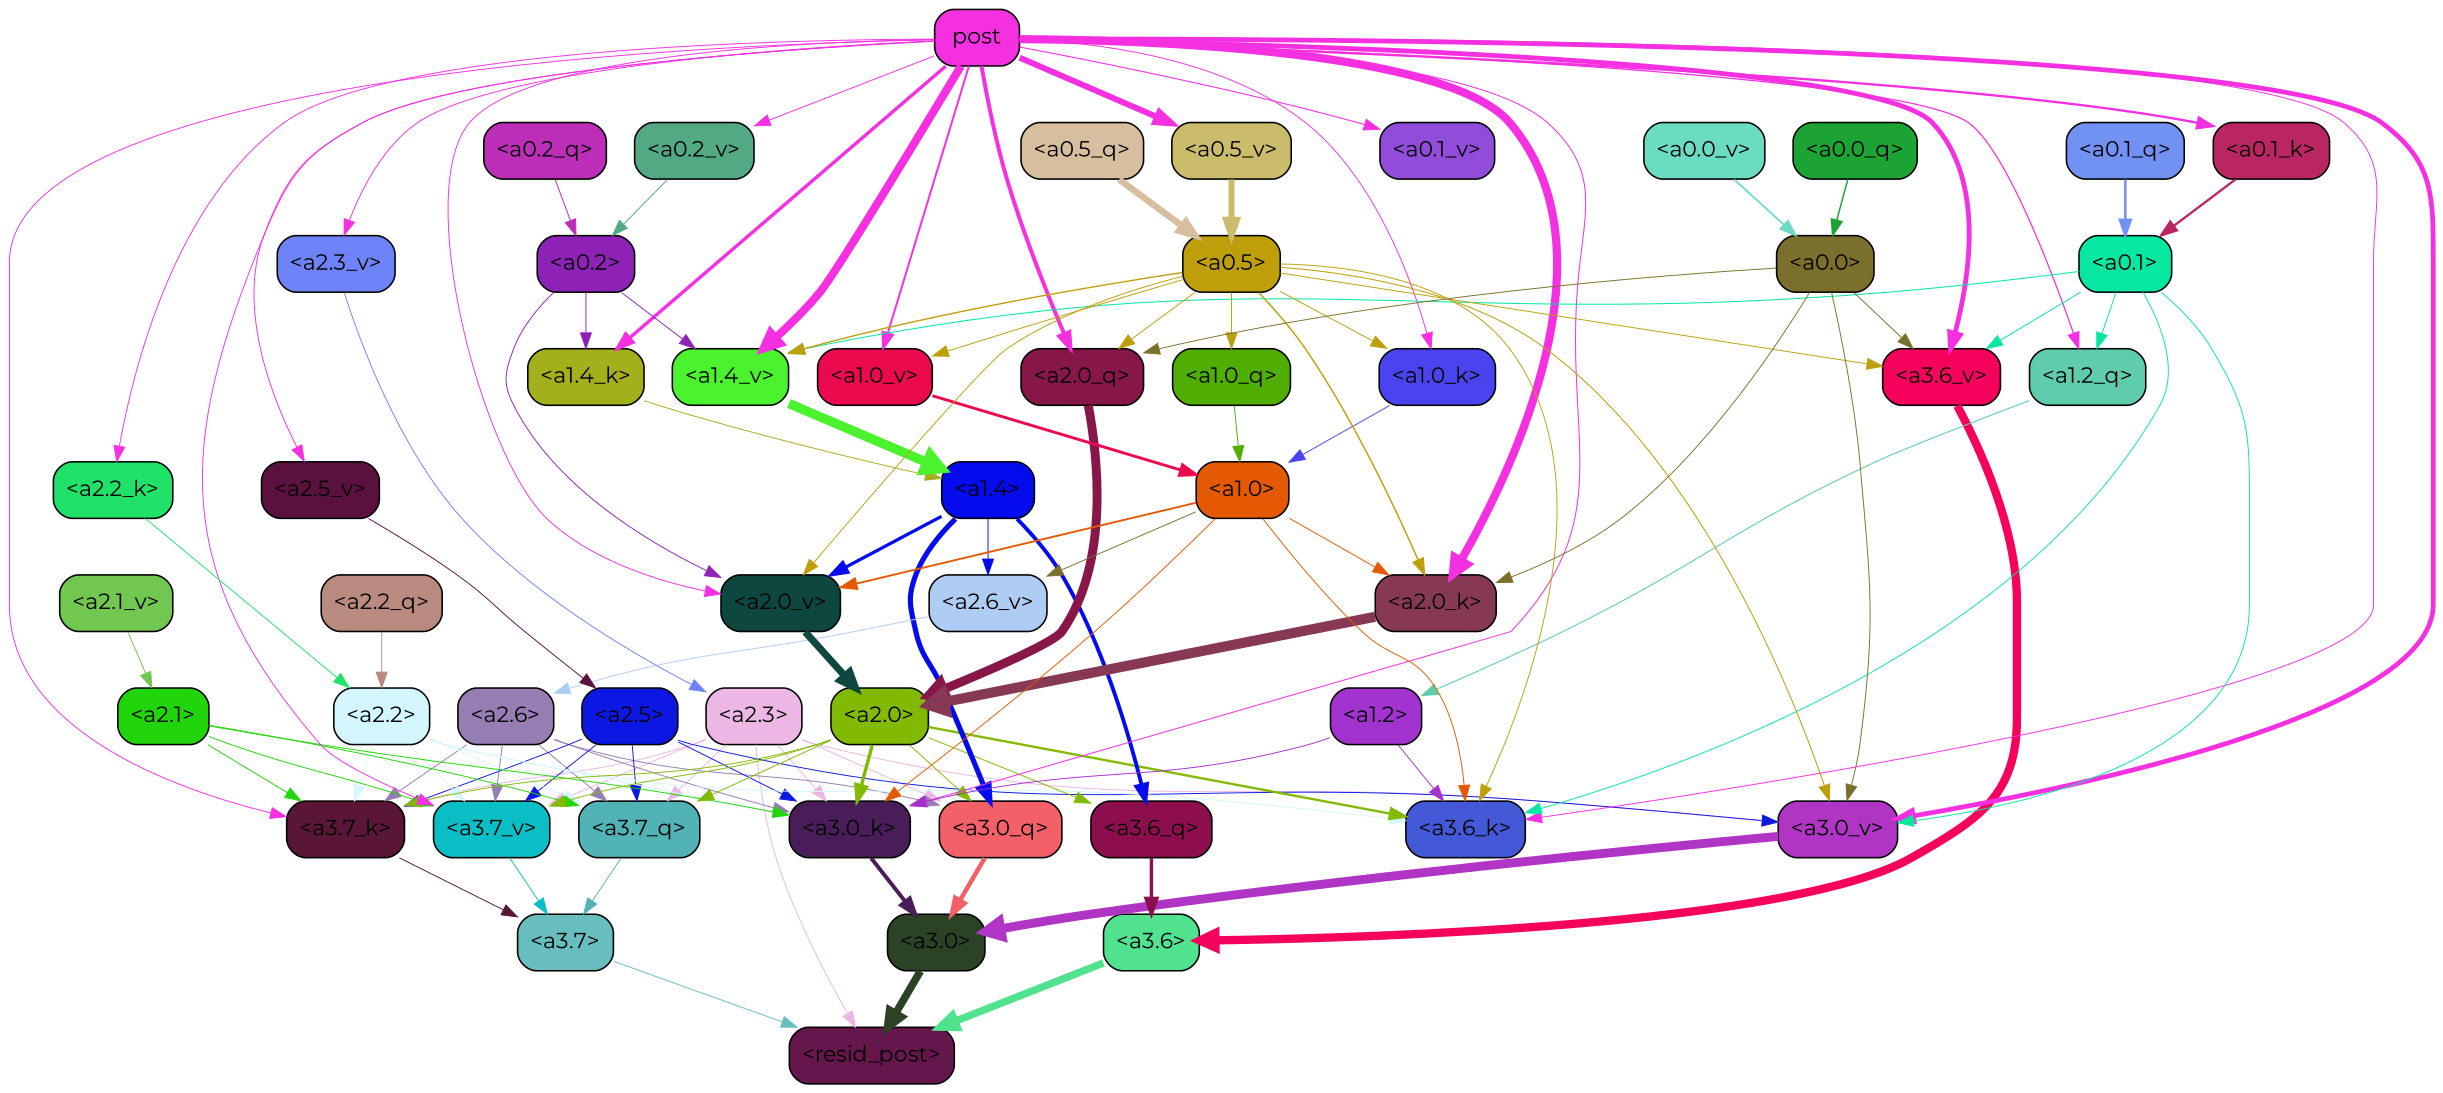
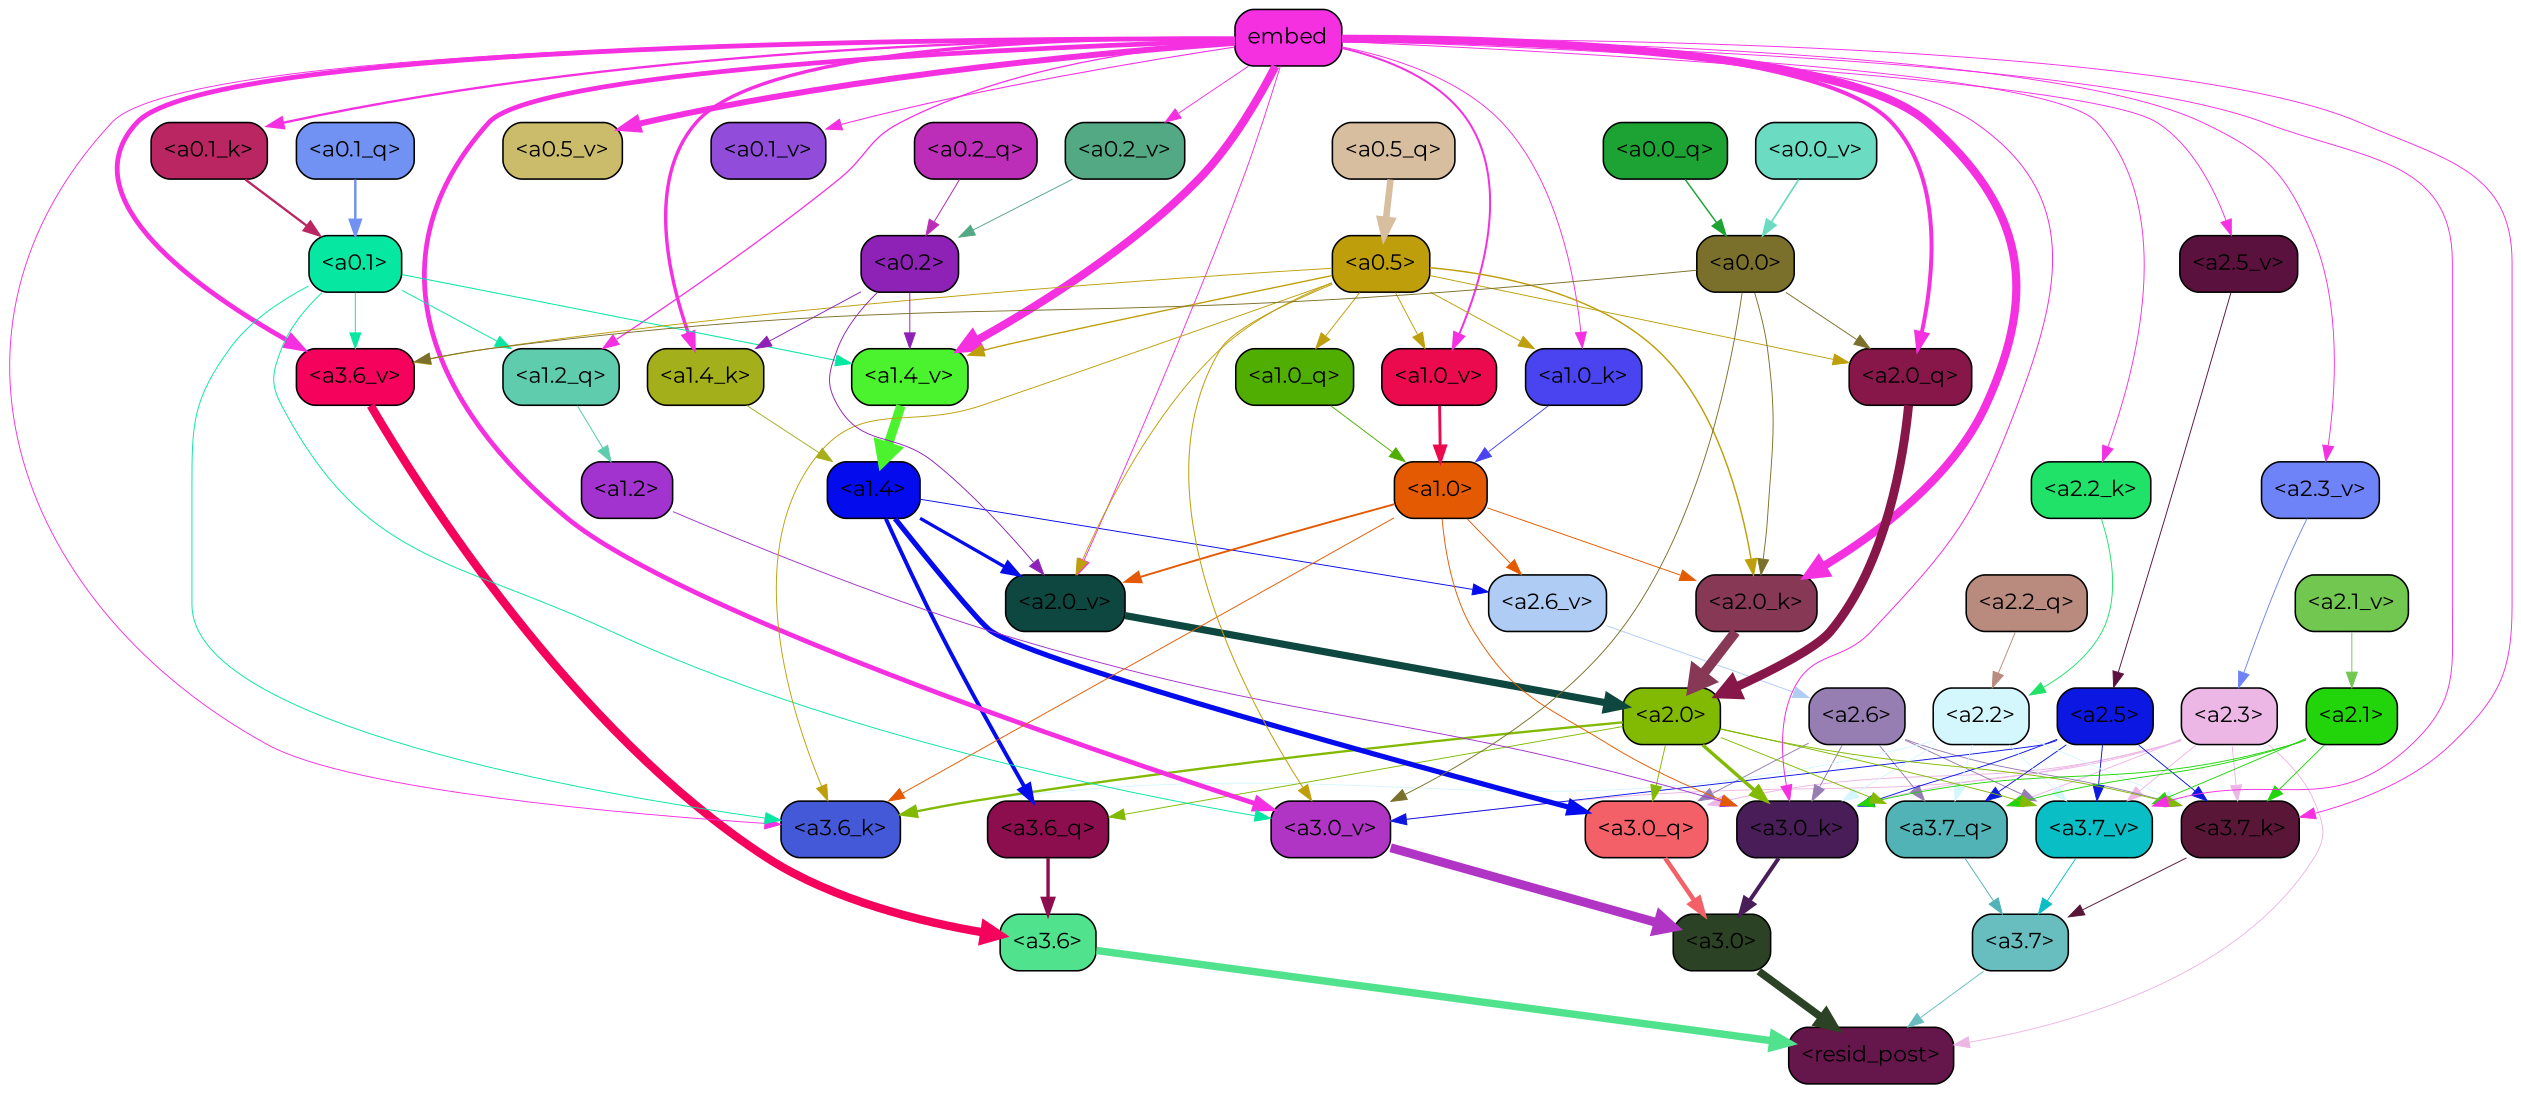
  strict digraph {
    fontname=Montserrat
    splines=true
    node [color=black fontname=Montserrat shape=box style="filled, rounded"]
    edge [color="#f430e1" fontname=Montserrat penwidth=0.6]
    "<a3.7>" [fillcolor="#68bebf"]
    "<resid_post>" [fillcolor="#65164a"]
    "<a3.6>" [fillcolor="#51e28d"]
    "<a3.0>" [fillcolor="#2b4224"]
    "<a2.3>" [fillcolor="#ecb6e5"]
    "<a3.7_q>" [fillcolor="#51b3b5"]
    "<a3.0_q>" [fillcolor="#f46068"]
    "<a3.7_k>" [fillcolor="#591636"]
    "<a3.0_k>" [fillcolor="#491d58"]
    "<a3.7_v>" [fillcolor="#0abec5"]
    "<a3.0_v>" [fillcolor="#b035c5"]
    "<a3.6_q>" [fillcolor="#8c0e4e"]
    "<a3.6_k>" [fillcolor="#4359d8"]
    "<a3.6_v>" [fillcolor="#f4025c"]
    "<a2.6>" [fillcolor="#967db2"]
    "<a2.5>" [fillcolor="#0c18e2"]
    "<a2.2>" [fillcolor="#d4f6fd"]
    "<a2.1>" [fillcolor="#22d40a"]
    "<a2.0>" [fillcolor="#82ba03"]
    "<a1.4>" [fillcolor="#040bed"]
    "<a2.6_v>" [fillcolor="#afcdf4"]
    "<a2.0_v>" [fillcolor="#0e4740"]
-   embed [fillcolor="#f430e1" label=post]
+   embed [fillcolor="#f430e1"]
    "<a2.0_q>" [fillcolor="#871749"]
    "<a2.2_k>" [fillcolor="#20e268"]
    "<a2.0_k>" [fillcolor="#863854"]
    "<a2.5_v>" [fillcolor="#5a113e"]
    "<a2.3_v>" [fillcolor="#6f83f8"]
    "<a1.2_q>" [fillcolor="#5fcdad"]
    "<a1.4_k>" [fillcolor="#a3af1b"]
    "<a1.0_k>" [fillcolor="#4944ef"]
    "<a1.4_v>" [fillcolor="#4bf32e"]
    "<a1.0_v>" [fillcolor="#ec0a4f"]
    "<a0.1_k>" [fillcolor="#ba2661"]
    "<a0.5_v>" [fillcolor="#cabc6b"]
    "<a0.2_v>" [fillcolor="#52a984"]
    "<a0.1_v>" [fillcolor="#914cda"]
    "<a1.2>" [fillcolor="#a233ce"]
    "<a1.0>" [fillcolor="#e45a02"]
    "<a0.1>" [fillcolor="#06e7a2"]
    "<a0.5>" [fillcolor="#be9f0b"]
    "<a0.2>" [fillcolor="#8e22b7"]
    "<a0.0_v>" [fillcolor="#6bdcc2"]
    "<a0.0>" [fillcolor="#7b702b"]
    "<a1.0_q>" [fillcolor="#50ae03"]
    "<a2.2_q>" [fillcolor="#b98a7e"]
    "<a2.1_v>" [fillcolor="#71c74f"]
    "<a0.5_q>" [fillcolor="#d7be9f"]
    "<a0.2_q>" [fillcolor="#bc2eb8"]
    "<a0.1_q>" [fillcolor="#7191f3"]
    "<a0.0_q>" [fillcolor="#1da334"]
    "<a3.7>" -> "<resid_post>" [color="#68bebf"]
    "<a3.6>" -> "<resid_post>" [color="#51e28d" penwidth=4.7534414529800415]
    "<a3.0>" -> "<resid_post>" [color="#2b4224" penwidth=4.898576855659485]
    "<a2.3>" -> "<resid_post>" [color="#ecb6e5"]
    "<a2.3>" -> "<a3.7_q>" [color="#ecb6e5"]
    "<a2.3>" -> "<a3.0_q>" [color="#ecb6e5"]
    "<a2.3>" -> "<a3.7_k>" [color="#ecb6e5"]
    "<a2.3>" -> "<a3.0_k>" [color="#ecb6e5"]
    "<a2.3>" -> "<a3.7_v>" [color="#ecb6e5"]
    "<a2.3>" -> "<a3.0_v>" [color="#ecb6e5"]
    "<a3.7_q>" -> "<a3.7>" [color="#51b3b5"]
    "<a3.0_q>" -> "<a3.0>" [color="#f46068" penwidth=2.870753765106201]
    "<a3.7_k>" -> "<a3.7>" [color="#591636"]
    "<a3.0_k>" -> "<a3.0>" [color="#491d58" penwidth=2.520303964614868]
    "<a3.7_v>" -> "<a3.7>" [color="#0abec5"]
    "<a3.0_v>" -> "<a3.0>" [color="#b035c5" penwidth=5.680712580680847]
    "<a3.6_q>" -> "<a3.6>" [color="#8c0e4e" penwidth=2.160832464694977]
    "<a3.6_v>" -> "<a3.6>" [color="#f4025c" penwidth=5.297133803367615]
    "<a2.6>" -> "<a3.7_q>" [color="#967db2"]
    "<a2.6>" -> "<a3.0_q>" [color="#967db2"]
    "<a2.6>" -> "<a3.7_k>" [color="#967db2"]
    "<a2.6>" -> "<a3.0_k>" [color="#967db2"]
    "<a2.6>" -> "<a3.7_v>" [color="#967db2"]
    "<a2.5>" -> "<a3.7_q>" [color="#0c18e2"]
    "<a2.5>" -> "<a3.7_k>" [color="#0c18e2"]
    "<a2.5>" -> "<a3.0_k>" [color="#0c18e2"]
    "<a2.5>" -> "<a3.7_v>" [color="#0c18e2"]
    "<a2.5>" -> "<a3.0_v>" [color="#0c18e2"]
    "<a2.2>" -> "<a3.7_q>" [color="#d4f6fd"]
    "<a2.2>" -> "<a3.7_k>" [color="#d4f6fd"]
    "<a2.2>" -> "<a3.0_k>" [color="#d4f6fd"]
    "<a2.2>" -> "<a3.7_v>" [color="#d4f6fd"]
    "<a2.2>" -> "<a3.6_k>" [color="#d4f6fd"]
    "<a2.1>" -> "<a3.7_q>" [color="#22d40a"]
    "<a2.1>" -> "<a3.7_k>" [color="#22d40a"]
    "<a2.1>" -> "<a3.0_k>" [color="#22d40a"]
    "<a2.1>" -> "<a3.7_v>" [color="#22d40a"]
    "<a2.0>" -> "<a3.7_q>" [color="#82ba03"]
    "<a2.0>" -> "<a3.0_q>" [color="#82ba03"]
    "<a2.0>" -> "<a3.7_k>" [color="#82ba03"]
    "<a2.0>" -> "<a3.0_k>" [color="#82ba03" penwidth=2.18752121925354]
    "<a2.0>" -> "<a3.7_v>" [color="#82ba03"]
    "<a2.0>" -> "<a3.6_q>" [color="#82ba03"]
    "<a2.0>" -> "<a3.6_k>" [color="#82ba03" penwidth=1.4957321882247925]
    "<a1.4>" -> "<a3.0_q>" [color="#040bed" penwidth=3.299744725227356]
    "<a1.4>" -> "<a3.6_q>" [color="#040bed" penwidth=2.4829938411712646]
    "<a1.4>" -> "<a2.6_v>" [color="#040bed"]
    "<a1.4>" -> "<a2.0_v>" [color="#040bed" penwidth=2.092592429369688]
    "<a2.6_v>" -> "<a2.6>" [color="#afcdf4"]
    "<a2.0_v>" -> "<a2.0>" [color="#0e4740" penwidth=4.5695202350616455]
    embed -> "<a3.7_k>"
    embed -> "<a3.0_k>" [penwidth=0.6394047290086746]
    embed -> "<a3.7_v>"
    embed -> "<a3.0_v>" [penwidth=3.0212591886520386]
    embed -> "<a3.6_k>"
    embed -> "<a3.6_v>" [penwidth=3.067279100418091]
    embed -> "<a2.0_v>"
    embed -> "<a2.0_q>" [penwidth=2.5355080366134644]
    embed -> "<a2.2_k>"
    embed -> "<a2.0_k>" [penwidth=5.2180726528167725]
    embed -> "<a2.5_v>"
    embed -> "<a2.3_v>"
    embed -> "<a1.2_q>" [penwidth=0.8094894886016846]
    embed -> "<a1.4_k>" [penwidth=2.1732678413391113]
    embed -> "<a1.0_k>"
    embed -> "<a1.4_v>" [penwidth=5.162249565124512]
    embed -> "<a1.0_v>" [penwidth=1.26457279920578]
    embed -> "<a0.1_k>" [penwidth=1.4836058616638184]
    embed -> "<a0.5_v>" [penwidth=3.8054766058921814]
    embed -> "<a0.2_v>"
    embed -> "<a0.1_v>" [penwidth=0.6855058670043945]
    "<a2.0_q>" -> "<a2.0>" [color="#871749" penwidth=5.681910276412964]
    "<a2.2_k>" -> "<a2.2>" [color="#20e268"]
    "<a2.0_k>" -> "<a2.0>" [color="#863854" penwidth=6.447777509689331]
    "<a2.5_v>" -> "<a2.5>" [color="#5a113e"]
    "<a2.3_v>" -> "<a2.3>" [color="#6f83f8"]
    "<a1.2_q>" -> "<a1.2>" [color="#5fcdad" penwidth=0.6769798994064331]
    "<a1.4_k>" -> "<a1.4>" [color="#a3af1b"]
    "<a1.0_k>" -> "<a1.0>" [color="#4944ef"]
    "<a1.4_v>" -> "<a1.4>" [color="#4bf32e" penwidth=6.016597509384155]
    "<a1.0_v>" -> "<a1.0>" [color="#ec0a4f" penwidth=1.8562973737716675]
    "<a0.1_k>" -> "<a0.1>" [color="#ba2661" penwidth=1.483607530593872]
-   "<a0.5_v>" -> "<a0.5>" [color="#cabc6b" penwidth=3.805475652217865]
    "<a0.2_v>" -> "<a0.2>" [color="#52a984"]
    "<a1.2>" -> "<a3.0_k>" [color="#a233ce"]
-   "<a1.2>" -> "<a3.6_k>" [color="#a233ce"]
    "<a1.0>" -> "<a3.0_k>" [color="#e45a02"]
    "<a1.0>" -> "<a3.6_k>" [color="#e45a02"]
-   "<a1.0>" -> "<a2.6_v>" [color="#7b702b"]
+   "<a1.0>" -> "<a2.6_v>" [color="#e45a02"]
    "<a1.0>" -> "<a2.0_v>" [color="#e45a02" penwidth=1.2132605910301208]
    "<a1.0>" -> "<a2.0_k>" [color="#e45a02"]
    "<a0.1>" -> "<a3.0_v>" [color="#06e7a2"]
    "<a0.1>" -> "<a3.6_k>" [color="#06e7a2"]
    "<a0.1>" -> "<a3.6_v>" [color="#06e7a2"]
    "<a0.1>" -> "<a1.2_q>" [color="#06e7a2"]
    "<a0.1>" -> "<a1.4_v>" [color="#06e7a2" penwidth=0.6490728855133057]
    "<a0.5>" -> "<a3.0_v>" [color="#be9f0b" penwidth=0.648682102560997]
    "<a0.5>" -> "<a3.6_k>" [color="#be9f0b"]
    "<a0.5>" -> "<a3.6_v>" [color="#be9f0b"]
    "<a0.5>" -> "<a2.0_v>" [color="#be9f0b"]
    "<a0.5>" -> "<a2.0_q>" [color="#be9f0b"]
    "<a0.5>" -> "<a2.0_k>" [color="#be9f0b" penwidth=0.9236047863960266]
    "<a0.5>" -> "<a1.0_k>" [color="#be9f0b"]
    "<a0.5>" -> "<a1.4_v>" [color="#be9f0b" penwidth=0.8783596754074097]
    "<a0.5>" -> "<a1.0_v>" [color="#be9f0b"]
    "<a0.5>" -> "<a1.0_q>" [color="#be9f0b"]
    "<a0.2>" -> "<a2.0_v>" [color="#8e22b7"]
    "<a0.2>" -> "<a1.4_k>" [color="#8e22b7"]
    "<a0.2>" -> "<a1.4_v>" [color="#8e22b7"]
    "<a0.0_v>" -> "<a0.0>" [color="#6bdcc2" penwidth=1.1353182792663574]
    "<a0.0>" -> "<a3.0_v>" [color="#7b702b"]
    "<a0.0>" -> "<a3.6_v>" [color="#7b702b"]
    "<a0.0>" -> "<a2.0_q>" [color="#7b702b"]
    "<a0.0>" -> "<a2.0_k>" [color="#7b702b"]
    "<a1.0_q>" -> "<a1.0>" [color="#50ae03"]
    "<a2.2_q>" -> "<a2.2>" [color="#b98a7e"]
    "<a2.1_v>" -> "<a2.1>" [color="#71c74f"]
    "<a0.5_q>" -> "<a0.5>" [color="#d7be9f" penwidth=4.176325984299183]
    "<a0.2_q>" -> "<a0.2>" [color="#bc2eb8" penwidth=0.6484866142272949]
    "<a0.1_q>" -> "<a0.1>" [color="#7191f3" penwidth=1.571044921875]
    "<a0.0_q>" -> "<a0.0>" [color="#1da334" penwidth=0.9426424503326416]
  }
